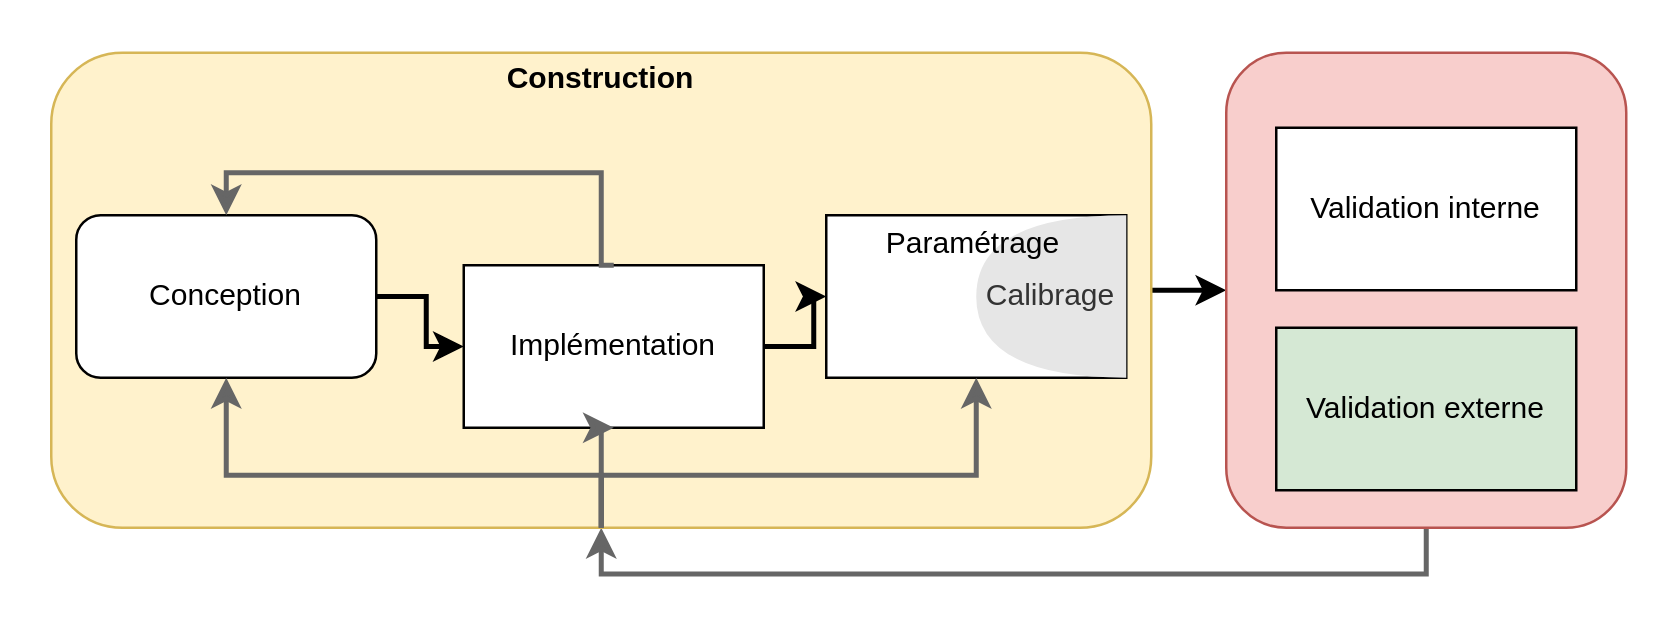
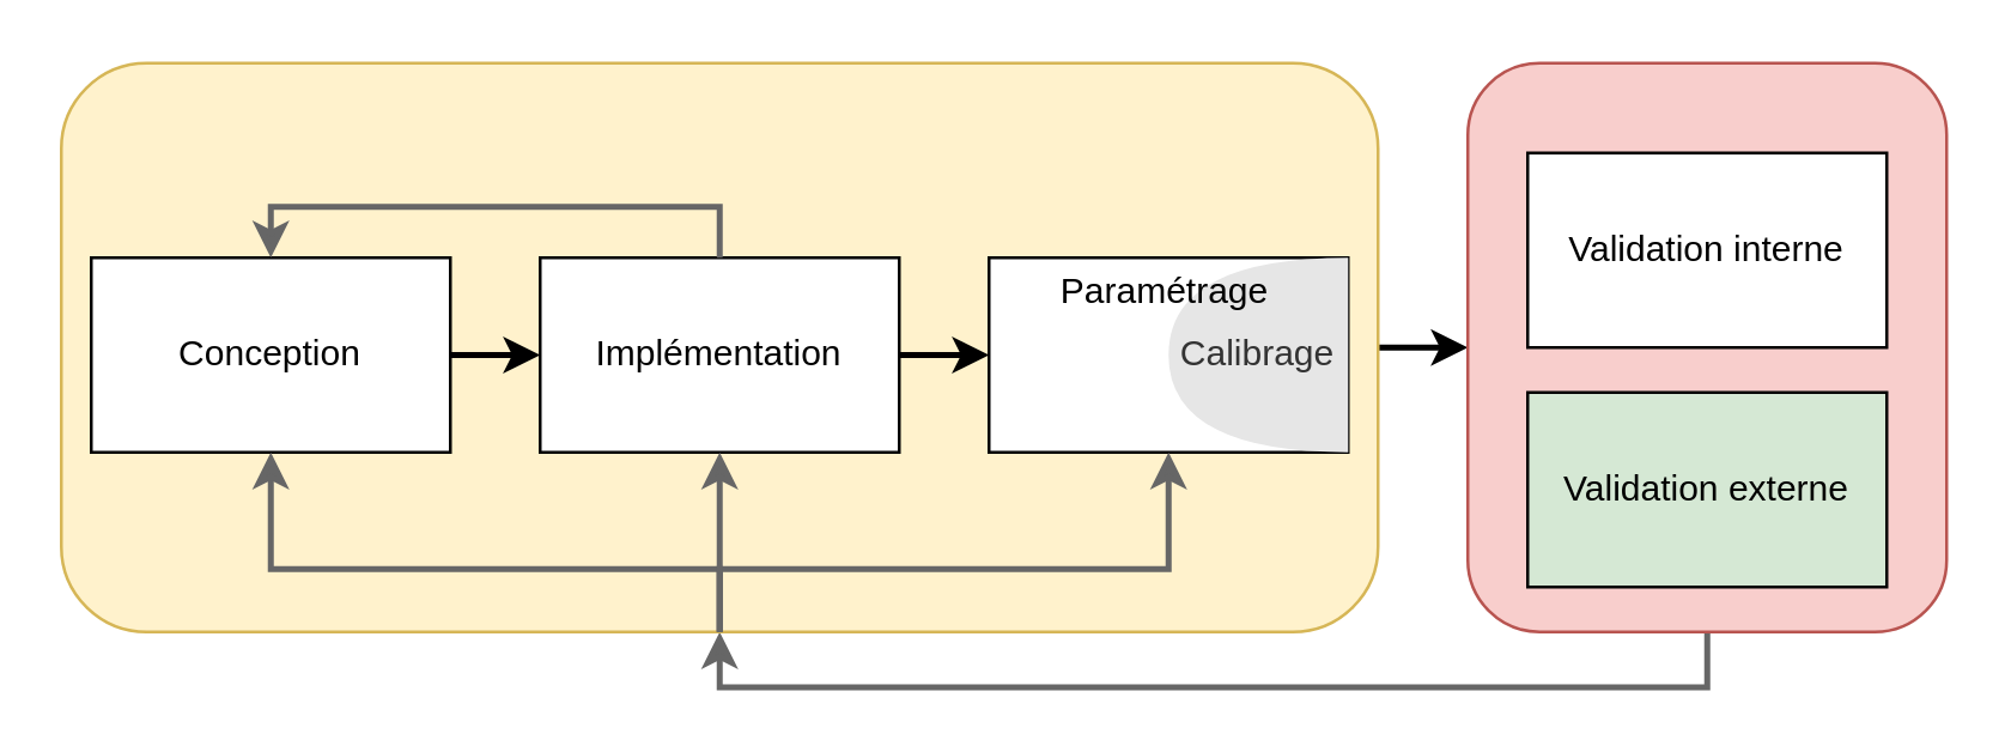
  <mxCell id="0" style=";html=1;" />
  <mxCell id="1" style=";html=1;" parent="0" />
  <mxCell id="2" value="" style="edgeStyle=orthogonalEdgeStyle;rounded=0;orthogonalLoop=1;jettySize=auto;html=1;strokeWidth=2;" parent="1" source="9" target="5" edge="1"><mxGeometry relative="1" as="geometry" /></mxCell>
  <mxCell id="3" style="edgeStyle=orthogonalEdgeStyle;rounded=0;orthogonalLoop=1;jettySize=auto;html=1;exitX=0.5;exitY=1;exitDx=0;exitDy=0;strokeWidth=2;fillColor=#f5f5f5;strokeColor=#666666;entryX=0.5;entryY=1;entryDx=0;entryDy=0;" parent="1" source="5" target="9" edge="1"><mxGeometry relative="1" as="geometry"><Array as="points"><mxPoint x="570" y="229" /><mxPoint x="240" y="229" /></Array><mxPoint x="172" y="254" as="targetPoint" /></mxGeometry></mxCell>
  <mxCell id="4" value="" style="group" parent="1" vertex="1" connectable="0"><mxGeometry x="490" y="20.5" width="160" height="190" as="geometry" /></mxCell>
  <mxCell id="5" value="" style="rounded=1;whiteSpace=wrap;html=1;fillColor=#f8cecc;strokeColor=#b85450;" parent="4" vertex="1"><mxGeometry width="160" height="190" as="geometry" /></mxCell>
  <mxCell id="6" value="Validation interne" style="rounded=0;whiteSpace=wrap;html=1;" parent="4" vertex="1"><mxGeometry x="20" y="30" width="120" height="65" as="geometry" /></mxCell>
  <mxCell id="7" value="Validation externe" style="rounded=0;whiteSpace=wrap;html=1;fillColor=#d5e8d4;" parent="4" vertex="1"><mxGeometry x="20" y="110" width="120" height="65" as="geometry" /></mxCell>
  <mxCell id="8" value="" style="group" parent="1" vertex="1" connectable="0"><mxGeometry x="20" y="20.5" width="440" height="190" as="geometry" /></mxCell>
  <mxCell id="9" value="" style="rounded=1;whiteSpace=wrap;html=1;fillColor=#fff2cc;strokeColor=#d6b656;" parent="8" vertex="1"><mxGeometry width="440" height="190" as="geometry" /></mxCell>
- <mxCell id="10" value="Conception" style="whiteSpace=wrap;html=1;rounded=1;" parent="8" vertex="1"><mxGeometry x="10" y="65" width="120" height="65" as="geometry" /></mxCell>
- <mxCell id="11" value="Implémentation" style="rounded=0;whiteSpace=wrap;html=1;" parent="8" vertex="1"><mxGeometry x="165" y="85" width="120" height="65" as="geometry" /></mxCell>
- <mxCell id="12" value="&lt;b&gt;Construction&lt;/b&gt;" style="text;html=1;strokeColor=none;fillColor=none;align=center;verticalAlign=middle;whiteSpace=wrap;rounded=0;" parent="8" vertex="1"><mxGeometry x="200" width="40" height="20" as="geometry" /></mxCell>
+ <mxCell id="10" value="Conception" style="rounded=0;whiteSpace=wrap;html=1;" parent="8" vertex="1"><mxGeometry x="10" y="65" width="120" height="65" as="geometry" /></mxCell>
+ <mxCell id="11" value="Implémentation" style="rounded=0;whiteSpace=wrap;html=1;" parent="8" vertex="1"><mxGeometry x="160" y="65" width="120" height="65" as="geometry" /></mxCell>
  <mxCell id="13" value="" style="group" parent="8" vertex="1" connectable="0"><mxGeometry x="310" y="45" width="120" height="85" as="geometry" /></mxCell>
  <mxCell id="14" value="" style="rounded=0;whiteSpace=wrap;html=1;" parent="13" vertex="1"><mxGeometry y="20" width="120" height="65" as="geometry" /></mxCell>
  <mxCell id="15" value="Calibrage" style="shape=or;whiteSpace=wrap;html=1;strokeWidth=1;direction=west;fillColor=#E6E6E6;strokeColor=none;fontColor=#333333;" parent="13" vertex="1"><mxGeometry x="60" y="20" width="60" height="65" as="geometry" /></mxCell>
  <mxCell id="16" value="&lt;span&gt;Paramétrage&lt;/span&gt;" style="text;html=1;strokeColor=none;fillColor=none;align=center;verticalAlign=middle;whiteSpace=wrap;rounded=0;fontStyle=0" parent="13" vertex="1"><mxGeometry x="38.5" y="21" width="40" height="20" as="geometry" /></mxCell>
  <mxCell id="17" value="" style="edgeStyle=orthogonalEdgeStyle;rounded=0;orthogonalLoop=1;jettySize=auto;html=1;strokeWidth=2;" parent="8" source="10" target="11" edge="1"><mxGeometry relative="1" as="geometry" /></mxCell>
  <mxCell id="18" value="" style="edgeStyle=orthogonalEdgeStyle;rounded=0;orthogonalLoop=1;jettySize=auto;html=1;strokeWidth=2;" parent="8" source="11" target="14" edge="1"><mxGeometry relative="1" as="geometry" /></mxCell>
  <mxCell id="19" style="edgeStyle=orthogonalEdgeStyle;rounded=0;orthogonalLoop=1;jettySize=auto;html=1;startArrow=none;startFill=0;endArrow=classic;endFill=1;targetPerimeterSpacing=15;strokeWidth=2;exitX=0.5;exitY=0;exitDx=0;exitDy=0;entryX=0.5;entryY=0;entryDx=0;entryDy=0;fillColor=#f5f5f5;strokeColor=#666666;" edge="1" parent="8" source="11" target="10"><mxGeometry relative="1" as="geometry"><mxPoint x="380.143" y="139.929" as="sourcePoint" /><mxPoint x="229.857" y="139.929" as="targetPoint" /><Array as="points"><mxPoint x="220" y="48" /><mxPoint x="70" y="48" /></Array></mxGeometry></mxCell>
  <mxCell id="20" style="edgeStyle=orthogonalEdgeStyle;rounded=0;orthogonalLoop=1;jettySize=auto;html=1;exitX=0.5;exitY=1;exitDx=0;exitDy=0;entryX=0.5;entryY=1;entryDx=0;entryDy=0;startArrow=none;startFill=0;endArrow=classic;endFill=1;targetPerimeterSpacing=15;strokeWidth=2;fillColor=#f5f5f5;strokeColor=#666666;" edge="1" parent="8" source="9" target="10"><mxGeometry relative="1" as="geometry"><mxPoint x="194.452" y="242.738" as="sourcePoint" /><mxPoint x="43.5" y="244.167" as="targetPoint" /><Array as="points"><mxPoint x="220" y="169" /><mxPoint x="70" y="169" /></Array></mxGeometry></mxCell>
  <mxCell id="21" style="edgeStyle=orthogonalEdgeStyle;rounded=0;orthogonalLoop=1;jettySize=auto;html=1;exitX=0.5;exitY=1;exitDx=0;exitDy=0;entryX=0.5;entryY=1;entryDx=0;entryDy=0;startArrow=none;startFill=0;endArrow=classic;endFill=1;targetPerimeterSpacing=15;strokeWidth=2;fillColor=#f5f5f5;strokeColor=#666666;" edge="1" parent="8" source="9" target="14"><mxGeometry relative="1" as="geometry"><mxPoint x="230" y="199.929" as="sourcePoint" /><mxPoint x="80" y="139.929" as="targetPoint" /><Array as="points"><mxPoint x="220" y="169" /><mxPoint x="370" y="169" /></Array></mxGeometry></mxCell>
  <mxCell id="22" style="edgeStyle=orthogonalEdgeStyle;rounded=0;orthogonalLoop=1;jettySize=auto;html=1;exitX=0.5;exitY=1;exitDx=0;exitDy=0;entryX=0.5;entryY=1;entryDx=0;entryDy=0;startArrow=none;startFill=0;endArrow=classic;endFill=1;targetPerimeterSpacing=15;strokeWidth=2;fillColor=#f5f5f5;strokeColor=#666666;" edge="1" parent="8" source="9" target="11"><mxGeometry relative="1" as="geometry"><mxPoint x="229.857" y="199.929" as="sourcePoint" /><mxPoint x="380.143" y="139.929" as="targetPoint" /><Array as="points"><mxPoint x="220" y="180" /><mxPoint x="220" y="180" /></Array></mxGeometry></mxCell>
